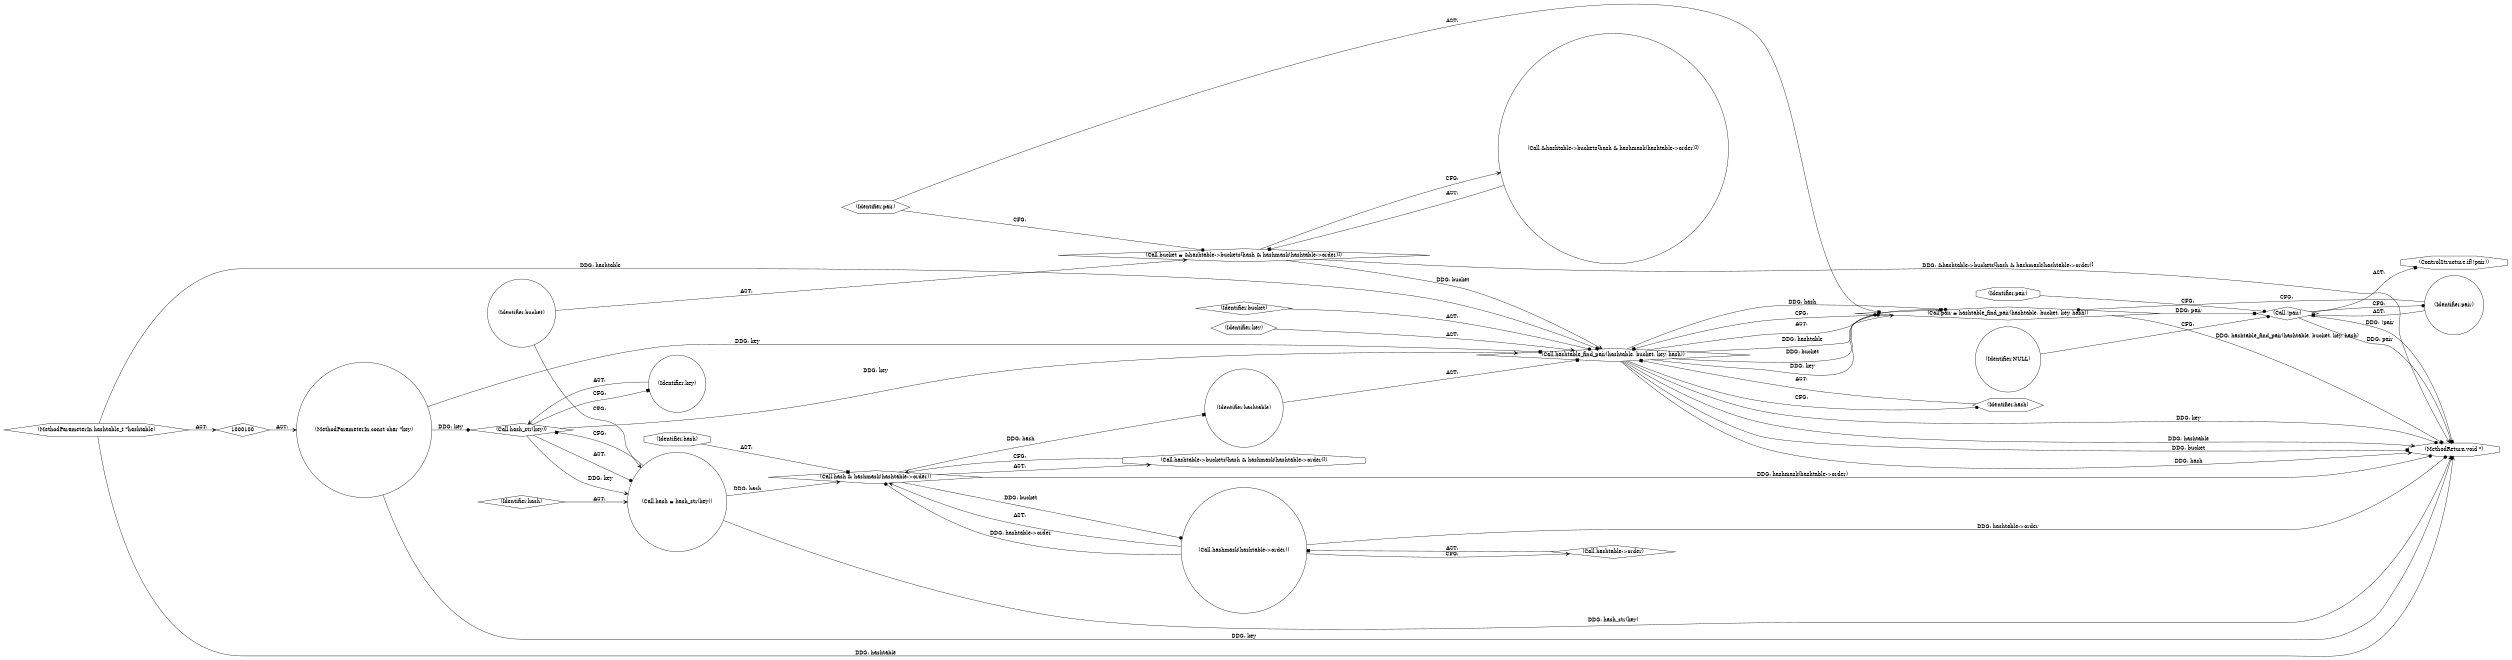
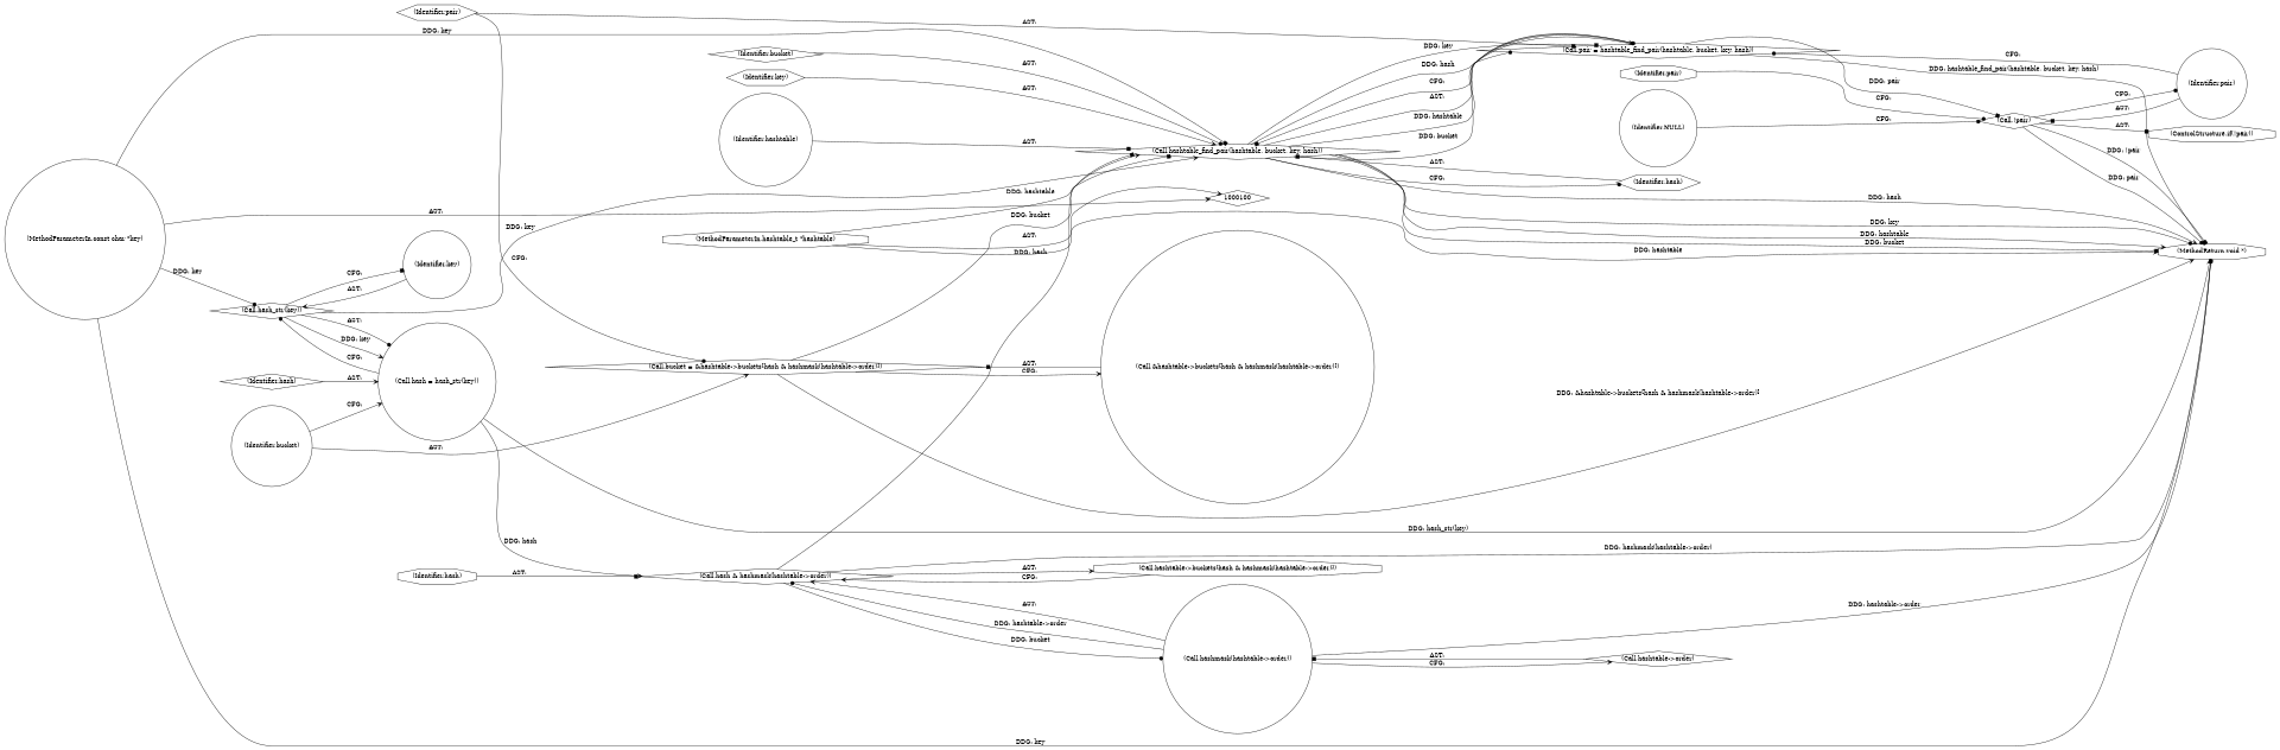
  digraph {
    rankdir=LR
    node [shape=diamond]
    edge [arrowhead=vee]
    n1 [label="(Call,hashtable_find_pair(hashtable, bucket, key, hash))"]
    n2 [label="(Call,pair = hashtable_find_pair(hashtable, bucket, key, hash))"]
    n3 [label="(MethodReturn,void *)" shape=octagon]
    n4 [label="(Identifier,hash)" shape=hexagon]
    n5 [label="(Call,!pair)"]
-   n6 [label="(MethodParameterIn,hashtable_t *hashtable)" shape=hexagon]
+   n6 [label="(MethodParameterIn,hashtable_t *hashtable)" shape=octagon]
    1000100
    n8 [label="(Call,bucket = &hashtable->buckets[hash & hashmask(hashtable->order)])"]
    n9 [label="(Call,&hashtable->buckets[hash & hashmask(hashtable->order)])" shape=circle]
    n10 [label="(Call,hash_str(key))"]
    n11 [label="(Call,hash = hash_str(key))" shape=circle]
    n12 [label="(Identifier,key)" shape=circle]
    n13 [label="(Call,hash & hashmask(hashtable->order))"]
    n14 [label="(MethodParameterIn,const char *key)" shape=circle]
    n15 [label="(Call,hashmask(hashtable->order))" shape=circle]
    n16 [label="(Call,hashtable->buckets[hash & hashmask(hashtable->order)])" shape=octagon]
    n17 [label="(Call,hashtable->order)"]
    n18 [label="(Identifier,pair)" shape=circle]
    n19 [label="(ControlStructure,if(!pair))" shape=octagon]
    n20 [label="(Identifier,bucket)" shape=circle]
    n21 [label="(Identifier,pair)" shape=hexagon]
    n22 [label="(Identifier,bucket)"]
    n23 [label="(Identifier,hash)"]
    n24 [label="(Identifier,pair)" shape=octagon]
    n25 [label="(Identifier,key)" shape=hexagon]
    n26 [label="(Identifier,NULL)" shape=circle]
    n27 [label="(Identifier,hashtable)" shape=circle]
    n28 [label="(Identifier,hash)" shape=octagon]
    n1 -> n2 [label="AST: "]
    n1 -> n2 [arrowhead=dot label="DDG: hashtable"]
    n1 -> n2 [arrowhead=dot label="DDG: bucket"]
    n1 -> n2 [arrowhead=box label="DDG: key"]
    n1 -> n2 [arrowhead=dot label="DDG: hash"]
    n1 -> n3 [arrowhead=dot label="DDG: key"]
    n1 -> n3 [label="DDG: hashtable"]
    n1 -> n3 [arrowhead=box label="DDG: bucket"]
    n1 -> n3 [label="DDG: hash"]
    n1 -> n4 [arrowhead=dot label="CFG: "]
    n2 -> n1 [arrowhead=box label="CFG: "]
    n2 -> n3 [arrowhead=box label="DDG: hashtable_find_pair(hashtable, bucket, key, hash)"]
    n2 -> n5 [arrowhead=box label="DDG: pair"]
    n4 -> n1 [arrowhead=box label="AST: "]
    n5 -> n3 [arrowhead=box label="DDG: !pair"]
    n5 -> n3 [arrowhead=dot label="DDG: pair"]
    n5 -> n18 [arrowhead=dot label="CFG: "]
    n5 -> n19 [arrowhead=box label="AST: "]
    n6 -> n1 [arrowhead=box label="DDG: hashtable"]
    n6 -> n3 [label="DDG: hashtable"]
    n6 -> 1000100 [label="AST: "]
    n8 -> n1 [label="DDG: bucket"]
    n8 -> n3 [label="DDG: &hashtable->buckets[hash & hashmask(hashtable->order)]"]
    n8 -> n9 [label="CFG: "]
    n9 -> n8 [arrowhead=box label="AST: "]
    n10 -> n1 [label="DDG: key"]
    n10 -> n11 [arrowhead=dot label="AST: "]
    n10 -> n11 [label="DDG: key"]
    n10 -> n12 [arrowhead=box label="CFG: "]
    n11 -> n3 [label="DDG: hash_str(key)"]
-   n11 -> n10 [arrowhead=box label="CFG: "]
+   n11 -> n10 [arrowhead=dot label="CFG: "]
    n11 -> n13 [label="DDG: hash"]
    n12 -> n10 [label="AST: "]
-   n13 -> n27 [arrowhead=box label="DDG: hash"]
+   n13 -> n1 [arrowhead=box label="DDG: hash"]
    n13 -> n3 [arrowhead=dot label="DDG: hashmask(hashtable->order)"]
    n13 -> n15 [arrowhead=dot label="DDG: bucket"]
    n13 -> n16 [label="AST: "]
    n14 -> n1 [arrowhead=box label="DDG: key"]
    n14 -> n3 [arrowhead=box label="DDG: key"]
-   1000100 -> n14 [label="AST: "]
+   n14 -> 1000100 [label="AST: "]
    n14 -> n10 [arrowhead=dot label="DDG: key"]
    n15 -> n3 [arrowhead=dot label="DDG: hashtable->order"]
    n15 -> n13 [label="AST: "]
    n15 -> n13 [arrowhead=dot label="DDG: hashtable->order"]
    n15 -> n17 [label="CFG: "]
    n16 -> n13 [label="CFG: "]
    n17 -> n15 [arrowhead=box label="AST: "]
    n18 -> n2 [arrowhead=dot label="CFG: "]
    n18 -> n5 [arrowhead=box label="AST: "]
    n20 -> n8 [label="AST: "]
    n20 -> n11 [label="CFG: "]
    n21 -> n2 [arrowhead=box label="AST: "]
    n21 -> n8 [arrowhead=dot label="CFG: "]
    n22 -> n1 [arrowhead=dot label="AST: "]
    n23 -> n11 [label="AST: "]
    n24 -> n5 [arrowhead=dot label="CFG: "]
    n25 -> n1 [label="AST: "]
    n26 -> n5 [arrowhead=dot label="CFG: "]
    n27 -> n1 [arrowhead=box label="AST: "]
    n28 -> n13 [arrowhead=box label="AST: "]
  }
